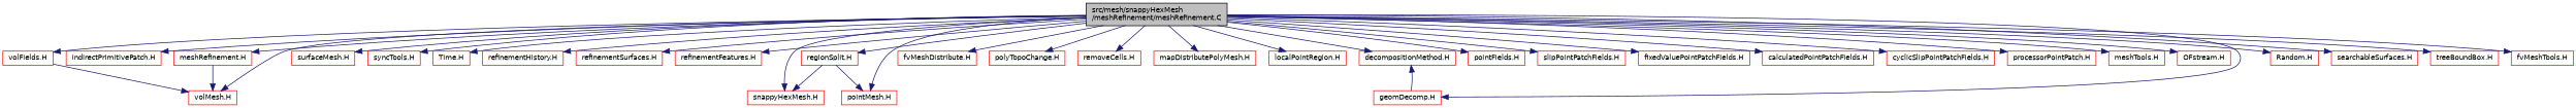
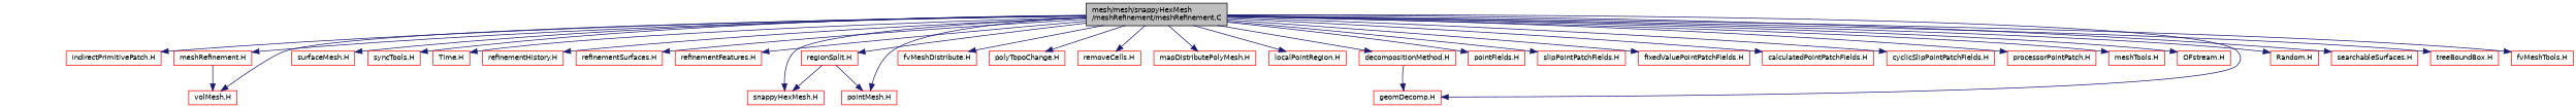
  digraph {
    node [color=red fontname=Helvetica fontsize=10 shape=record]
    edge [color=midnightblue fontname=Helvetica fontsize=10 labelfontname=Helvetica labelfontsize=10 style=solid]
-   n1 [color=black fillcolor=grey75 fontcolor=black height=0.2 label="src/mesh/snappyHexMesh\l/meshRefinement/meshRefinement.C" style=filled width=0.4]
+   n1 [color=black fillcolor=grey75 fontcolor=black height=0.2 label="mesh/mesh/snappyHexMesh\l/meshRefinement/meshRefinement.C" style=filled width=0.4]
    n2 [height=0.2 label="meshRefinement.H" width=0.4]
    n3 [height=0.2 label="indirectPrimitivePatch.H" width=0.4]
    n4 [height=0.2 label="volMesh.H" width=0.4]
-   n5 [height=0.2 label="volFields.H" width=0.4]
    n6 [height=0.2 label="surfaceMesh.H" width=0.4]
    n7 [height=0.2 label="syncTools.H" width=0.4]
    n8 [height=0.2 label="Time.H" width=0.4]
    n9 [height=0.2 label="refinementHistory.H" width=0.4]
    n10 [height=0.2 label="refinementSurfaces.H" width=0.4]
    n11 [height=0.2 label="refinementFeatures.H" width=0.4]
    n12 [height=0.2 label="decompositionMethod.H" width=0.4]
    n13 [height=0.2 label="regionSplit.H" width=0.4]
    n14 [height=0.2 label="snappyHexMesh.H" width=0.4]
    n15 [height=0.2 label="fvMeshDistribute.H" width=0.4]
    n16 [height=0.2 label="polyTopoChange.H" width=0.4]
    n17 [height=0.2 label="removeCells.H" width=0.4]
    n18 [height=0.2 label="mapDistributePolyMesh.H" width=0.4]
    n19 [height=0.2 label="localPointRegion.H" width=0.4]
    n20 [height=0.2 label="pointMesh.H" width=0.4]
    n21 [height=0.2 label="pointFields.H" width=0.4]
    n22 [height=0.2 label="slipPointPatchFields.H" width=0.4]
    n23 [height=0.2 label="fixedValuePointPatchFields.H" width=0.4]
    n24 [height=0.2 label="calculatedPointPatchFields.H" width=0.4]
    n25 [height=0.2 label="cyclicSlipPointPatchFields.H" width=0.4]
    n26 [height=0.2 label="processorPointPatch.H" width=0.4]
    n27 [height=0.2 label="meshTools.H" width=0.4]
    n28 [height=0.2 label="OFstream.H" width=0.4]
    n29 [height=0.2 label="geomDecomp.H" width=0.4]
    n30 [height=0.2 label="Random.H" width=0.4]
    n31 [height=0.2 label="searchableSurfaces.H" width=0.4]
    n32 [height=0.2 label="treeBoundBox.H" width=0.4]
    n33 [height=0.2 label="fvMeshTools.H" width=0.4]
    n1 -> n2
    n1 -> n3
    n1 -> n4
-   n1 -> n5
    n1 -> n6
    n1 -> n7
    n1 -> n8
    n1 -> n9
    n1 -> n10
    n1 -> n11
    n1 -> n12
    n1 -> n13
    n1 -> n14
    n1 -> n15
    n1 -> n16
    n1 -> n17
    n1 -> n18
    n1 -> n19
    n1 -> n20
    n1 -> n21
    n1 -> n22
    n1 -> n23
    n1 -> n24
    n1 -> n25
    n1 -> n26
    n1 -> n27
    n1 -> n28
    n1 -> n29
    n1 -> n30
    n1 -> n31
    n1 -> n32
    n1 -> n33
    n2 -> n4
-   n5 -> n4
    n13 -> n14
    n13 -> n20
-   n29 -> n12
+   n12 -> n29
  }
